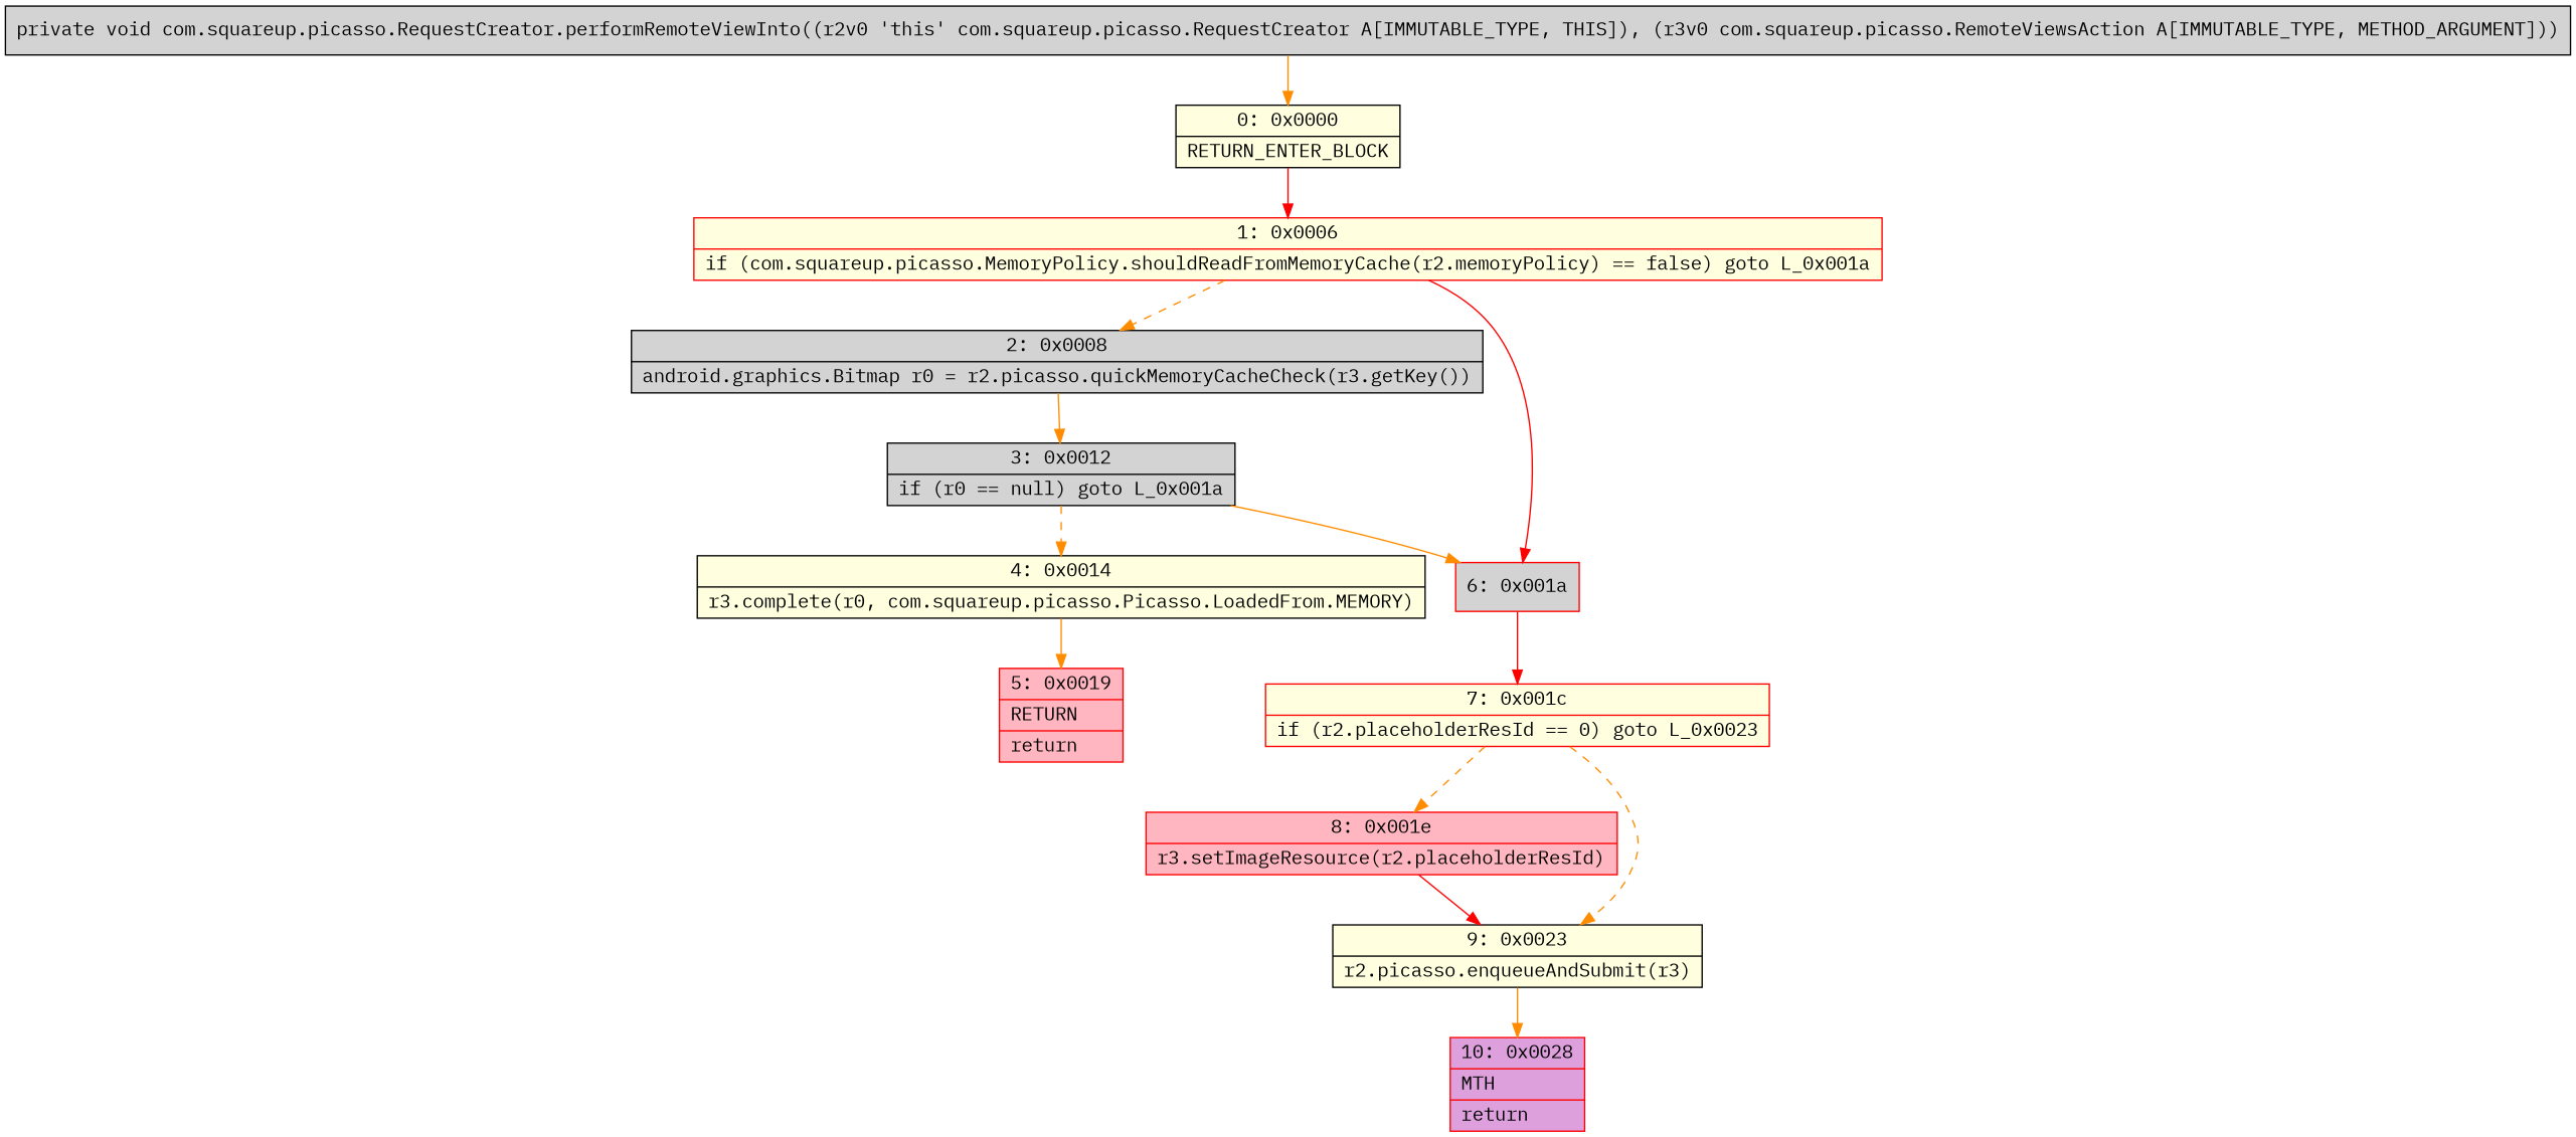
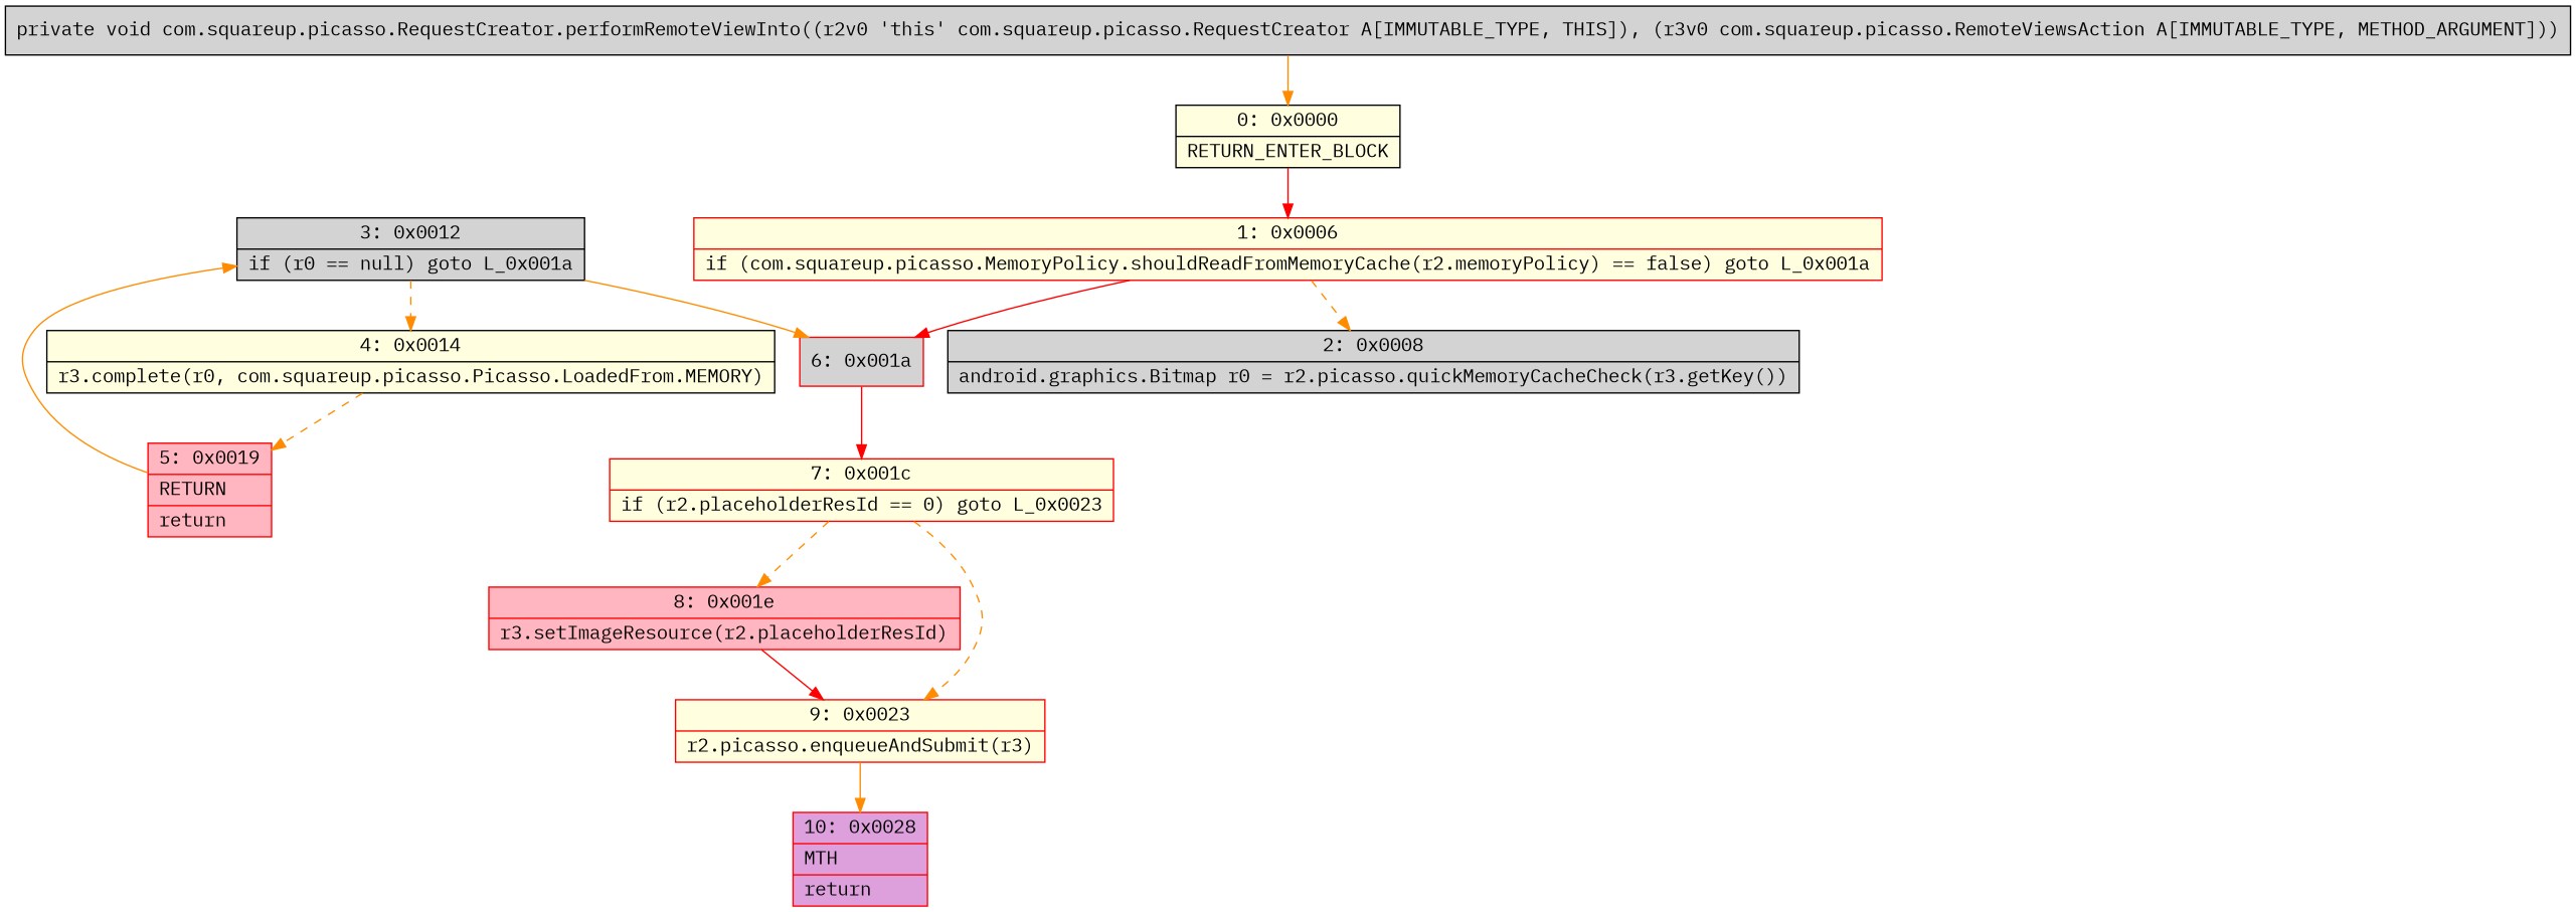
  digraph {
    fontname="IBM Plex Mono"
    node [color=red fillcolor=lightyellow fontname="IBM Plex Mono" shape=record style=filled]
    edge [color=darkorange fontname="IBM Plex Mono"]
    n1 [color=black label="{0\:\ 0x0000|RETURN_ENTER_BLOCK\l}"]
    n2 [label="{1\:\ 0x0006|if (com.squareup.picasso.MemoryPolicy.shouldReadFromMemoryCache(r2.memoryPolicy) == false) goto L_0x001a\l}"]
    n3 [color=black fillcolor=lightgrey label="{2\:\ 0x0008|android.graphics.Bitmap r0 = r2.picasso.quickMemoryCacheCheck(r3.getKey())\l}"]
    n4 [fillcolor=lightgrey label="{6\:\ 0x001a}"]
    n5 [color=black fillcolor=lightgrey label="{3\:\ 0x0012|if (r0 == null) goto L_0x001a\l}"]
    n6 [label="{7\:\ 0x001c|if (r2.placeholderResId == 0) goto L_0x0023\l}"]
    n7 [color=black label="{4\:\ 0x0014|r3.complete(r0, com.squareup.picasso.Picasso.LoadedFrom.MEMORY)\l}"]
    n8 [fillcolor=lightpink label="{5\:\ 0x0019|RETURN\l|return\l}"]
    n9 [fillcolor=lightpink label="{8\:\ 0x001e|r3.setImageResource(r2.placeholderResId)\l}"]
-   n10 [color=black label="{9\:\ 0x0023|r2.picasso.enqueueAndSubmit(r3)\l}"]
+   n10 [label="{9\:\ 0x0023|r2.picasso.enqueueAndSubmit(r3)\l}"]
    n11 [fillcolor=plum label="{10\:\ 0x0028|MTH\l|return\l}"]
    n12 [color=black fillcolor=lightgrey label="{private void com.squareup.picasso.RequestCreator.performRemoteViewInto((r2v0 'this' com.squareup.picasso.RequestCreator A[IMMUTABLE_TYPE, THIS]), (r3v0 com.squareup.picasso.RemoteViewsAction A[IMMUTABLE_TYPE, METHOD_ARGUMENT])) }"]
    n1 -> n2 [color=red]
    n2 -> n3 [style=dashed]
    n2 -> n4 [color=red]
-   n3 -> n5
+   n8 -> n5
    n4 -> n6 [color=red]
    n5 -> n4
    n5 -> n7 [style=dashed]
    n6 -> n9 [style=dashed]
    n6 -> n10 [style=dashed]
-   n7 -> n8
+   n7 -> n8 [style=dashed]
    n9 -> n10 [color=red]
    n10 -> n11
    n12 -> n1
  }
